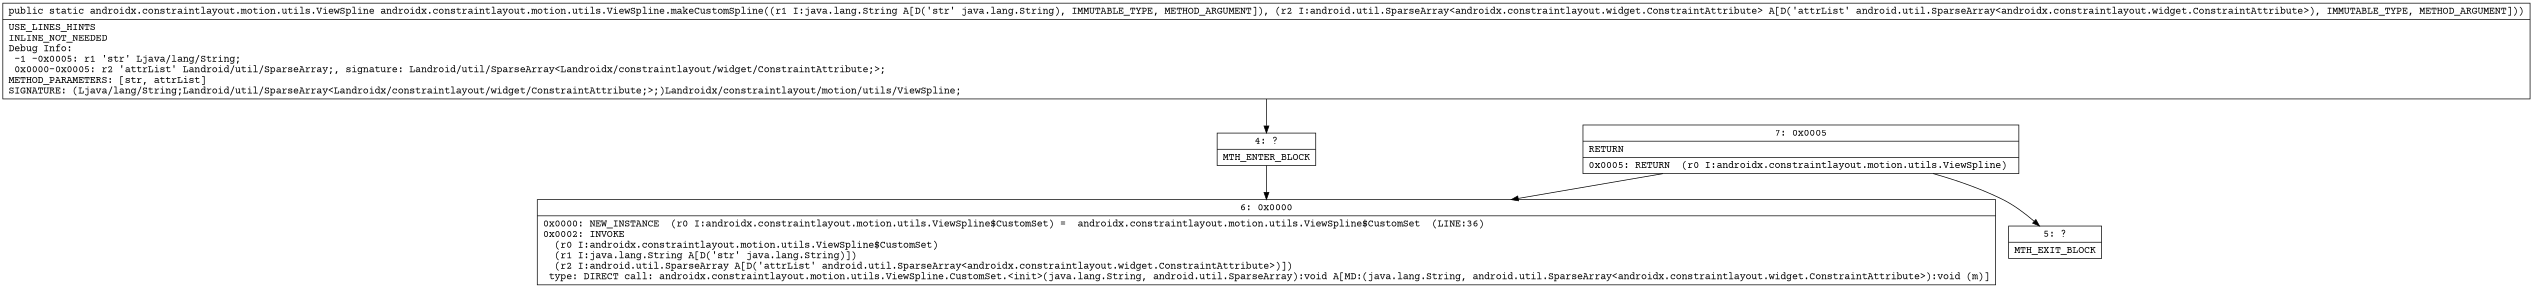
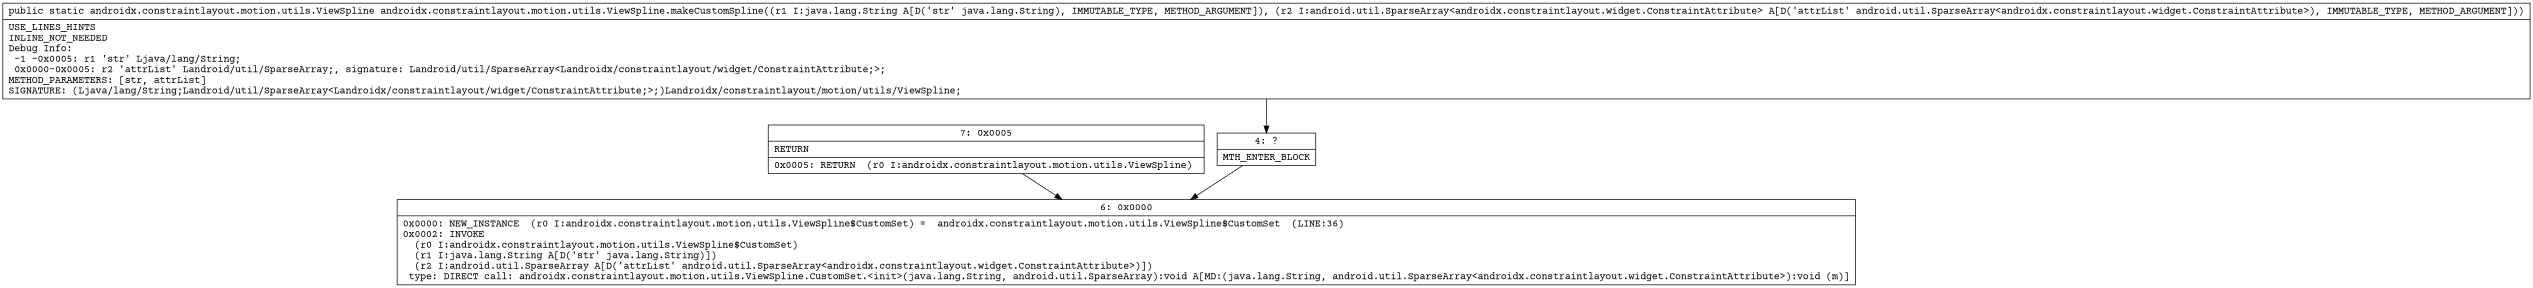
  digraph {
    fontname="Courier Prime"
    node [fontname="Courier Prime" shape=record]
    edge [fontname="Courier Prime"]
    n1 [label="{4\:\ ?|MTH_ENTER_BLOCK\l}"]
    n2 [label="{6\:\ 0x0000|0x0000: NEW_INSTANCE  (r0 I:androidx.constraintlayout.motion.utils.ViewSpline$CustomSet) =  androidx.constraintlayout.motion.utils.ViewSpline$CustomSet  (LINE:36)\l0x0002: INVOKE  \l  (r0 I:androidx.constraintlayout.motion.utils.ViewSpline$CustomSet)\l  (r1 I:java.lang.String A[D('str' java.lang.String)])\l  (r2 I:android.util.SparseArray A[D('attrList' android.util.SparseArray\<androidx.constraintlayout.widget.ConstraintAttribute\>)])\l type: DIRECT call: androidx.constraintlayout.motion.utils.ViewSpline.CustomSet.\<init\>(java.lang.String, android.util.SparseArray):void A[MD:(java.lang.String, android.util.SparseArray\<androidx.constraintlayout.widget.ConstraintAttribute\>):void (m)]\l}"]
    n3 [label="{7\:\ 0x0005|RETURN\l|0x0005: RETURN  (r0 I:androidx.constraintlayout.motion.utils.ViewSpline) \l}"]
-   n4 [label="{5\:\ ?|MTH_EXIT_BLOCK\l}"]
    n5 [label="{public static androidx.constraintlayout.motion.utils.ViewSpline androidx.constraintlayout.motion.utils.ViewSpline.makeCustomSpline((r1 I:java.lang.String A[D('str' java.lang.String), IMMUTABLE_TYPE, METHOD_ARGUMENT]), (r2 I:android.util.SparseArray\<androidx.constraintlayout.widget.ConstraintAttribute\> A[D('attrList' android.util.SparseArray\<androidx.constraintlayout.widget.ConstraintAttribute\>), IMMUTABLE_TYPE, METHOD_ARGUMENT]))  | USE_LINES_HINTS\lINLINE_NOT_NEEDED\lDebug Info:\l  \-1 \-0x0005: r1 'str' Ljava\/lang\/String;\l  0x0000\-0x0005: r2 'attrList' Landroid\/util\/SparseArray;, signature: Landroid\/util\/SparseArray\<Landroidx\/constraintlayout\/widget\/ConstraintAttribute;\>;\lMETHOD_PARAMETERS: [str, attrList]\lSIGNATURE: (Ljava\/lang\/String;Landroid\/util\/SparseArray\<Landroidx\/constraintlayout\/widget\/ConstraintAttribute;\>;)Landroidx\/constraintlayout\/motion\/utils\/ViewSpline;\l}"]
    n1 -> n2
    n3 -> n2
-   n3 -> n4
    n5 -> n1
  }
